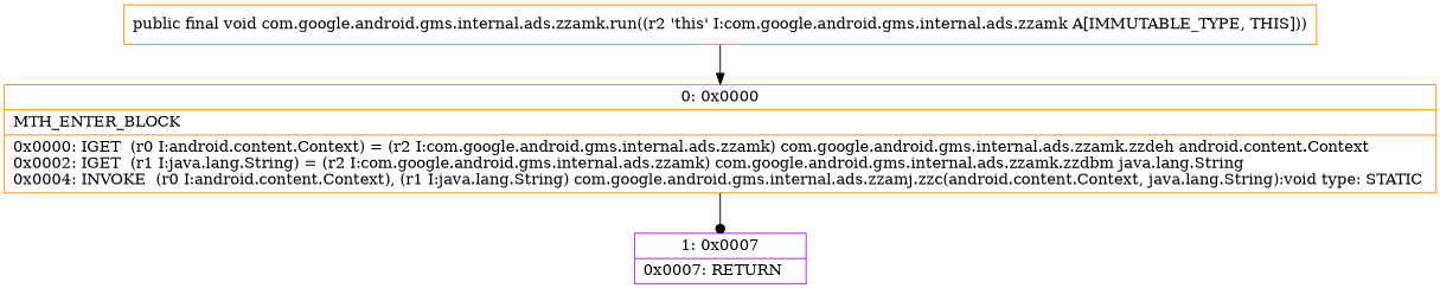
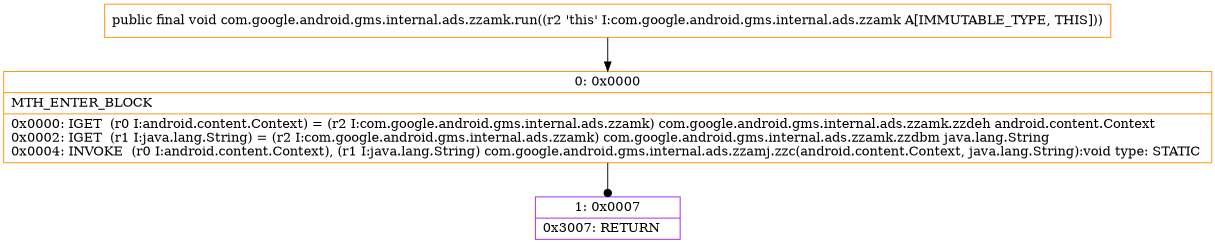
  digraph {
    node [shape=record color=darkorange]
    n1 [label="{0\:\ 0x0000|MTH_ENTER_BLOCK\l|0x0000: IGET  (r0 I:android.content.Context) = (r2 I:com.google.android.gms.internal.ads.zzamk) com.google.android.gms.internal.ads.zzamk.zzdeh android.content.Context \l0x0002: IGET  (r1 I:java.lang.String) = (r2 I:com.google.android.gms.internal.ads.zzamk) com.google.android.gms.internal.ads.zzamk.zzdbm java.lang.String \l0x0004: INVOKE  (r0 I:android.content.Context), (r1 I:java.lang.String) com.google.android.gms.internal.ads.zzamj.zzc(android.content.Context, java.lang.String):void type: STATIC \l}"]
-   n2 [label="{1\:\ 0x0007|0x0007: RETURN   \l}" color=purple]
+   n2 [label="{1\:\ 0x0007|0x3007: RETURN   \l}" color=purple]
    n3 [label="{public final void com.google.android.gms.internal.ads.zzamk.run((r2 'this' I:com.google.android.gms.internal.ads.zzamk A[IMMUTABLE_TYPE, THIS])) }"]
    n1 -> n2 [arrowhead=dot]
    n3 -> n1 [arrowhead=normal]
  }
